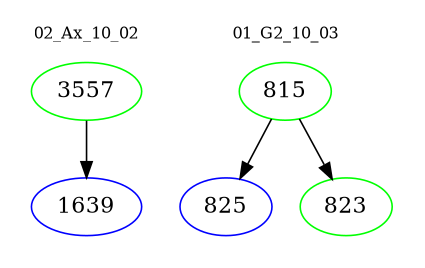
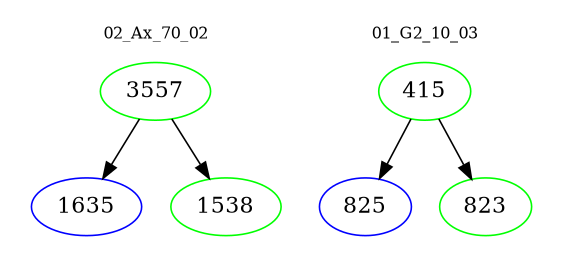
  digraph {
    node [color=green]
    edge [color=black]
    n1 [label=3557]
-   n2 [color=blue label=1639]
-   n4 [label=815]
+   n2 [color=blue label=1635]
+   n3 [label=1538]
+   n4 [label=415]
    n5 [color=blue label=825]
    n6 [label=823]
    subgraph cluster_1 {
      color=white
      fontsize=10
-     label="02_Ax_10_02"
+     label="02_Ax_70_02"
      n1
      n2
+     n3
    }
    subgraph cluster_2 {
      color=white
      fontsize=10
      label="01_G2_10_03"
      n4
      n5
      n6
    }
    n1 -> n2
+   n1 -> n3
    n4 -> n5
    n4 -> n6
  }
